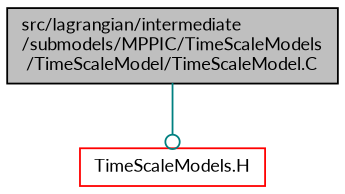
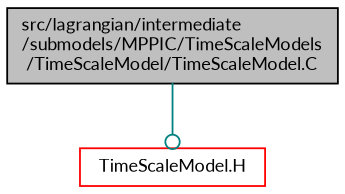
  digraph {
    fontname=Lato
    node [fontname=Lato fontsize=10 shape=record]
    n1 [color=black fillcolor=grey75 fontcolor=black height=0.2 label="src/lagrangian/intermediate\l/submodels/MPPIC/TimeScaleModels\l/TimeScaleModel/TimeScaleModel.C" style=filled width=0.4]
-   n2 [color=red height=0.2 label="TimeScaleModels.H" width=0.4]
+   n2 [color=red height=0.2 label="TimeScaleModel.H" width=0.4]
    n1 -> n2 [color=teal fontname=Lato fontsize=10 labelfontname=Helvetica labelfontsize=10 style=solid arrowhead=odot]
  }
